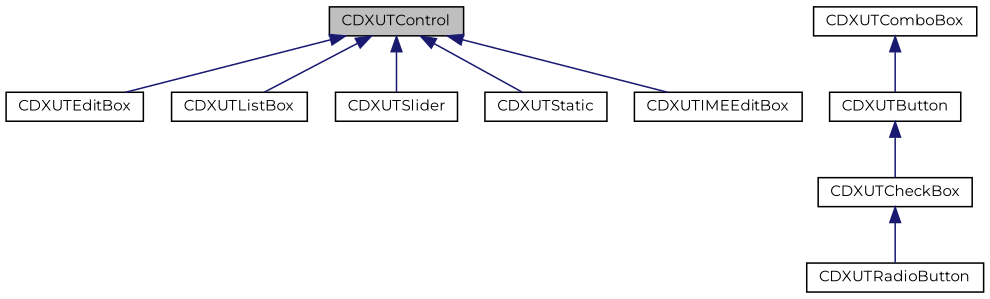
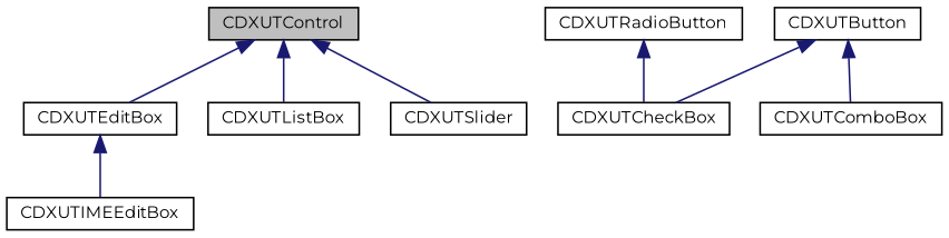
  digraph {
    fontname=Montserrat
    node [color=black fillcolor=white fontname=Montserrat fontsize=10 shape=record style=filled]
    edge [color=midnightblue dir=back fontname=Montserrat fontsize=10 labelfontname=Helvetica labelfontsize=10 style=solid]
    n1 [fillcolor=grey75 fontcolor=black height=0.2 label=CDXUTControl width=0.4]
    n2 [height=0.2 label=CDXUTEditBox width=0.4]
    n3 [height=0.2 label=CDXUTListBox width=0.4]
    n4 [height=0.2 label=CDXUTSlider width=0.4]
-   n5 [height=0.2 label=CDXUTStatic width=0.4]
    n6 [height=0.2 label=CDXUTIMEEditBox width=0.4]
    n7 [height=0.2 label=CDXUTButton width=0.4]
    n8 [height=0.2 label=CDXUTCheckBox width=0.4]
    n9 [height=0.2 label=CDXUTComboBox width=0.4]
    n10 [height=0.2 label=CDXUTRadioButton width=0.4]
    n1 -> n2
    n1 -> n3
    n1 -> n4
-   n1 -> n5
-   n1 -> n6
+   n2 -> n6
    n7 -> n8
-   n9 -> n7
-   n8 -> n10
+   n7 -> n9
+   n10 -> n8
  }
